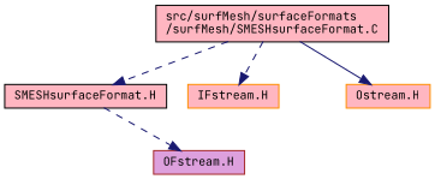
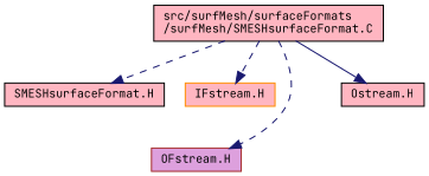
  digraph {
    fontname="JetBrains Mono"
    node [color=black fillcolor=lightpink fontname="JetBrains Mono" fontsize=10 shape=record style=filled]
    edge [color=midnightblue fontname="JetBrains Mono" fontsize=10 labelfontname=FreeSans labelfontsize=10 style=dashed]
    n1 [fontcolor=black height=0.2 label="src/surfMesh/surfaceFormats\l/surfMesh/SMESHsurfaceFormat.C" width=0.4]
    n2 [height=0.2 label="SMESHsurfaceFormat.H" width=0.4]
    n3 [color=darkorange height=0.2 label="IFstream.H" width=0.4]
    n4 [color=brown fillcolor=plum height=0.2 label="OFstream.H" width=0.4]
-   n5 [color=darkorange height=0.2 label="Ostream.H" width=0.4]
+   n5 [height=0.2 label="Ostream.H" width=0.4]
    n1 -> n2
    n1 -> n3
-   n2 -> n4
+   n1 -> n4
    n1 -> n5 [style=solid]
  }
